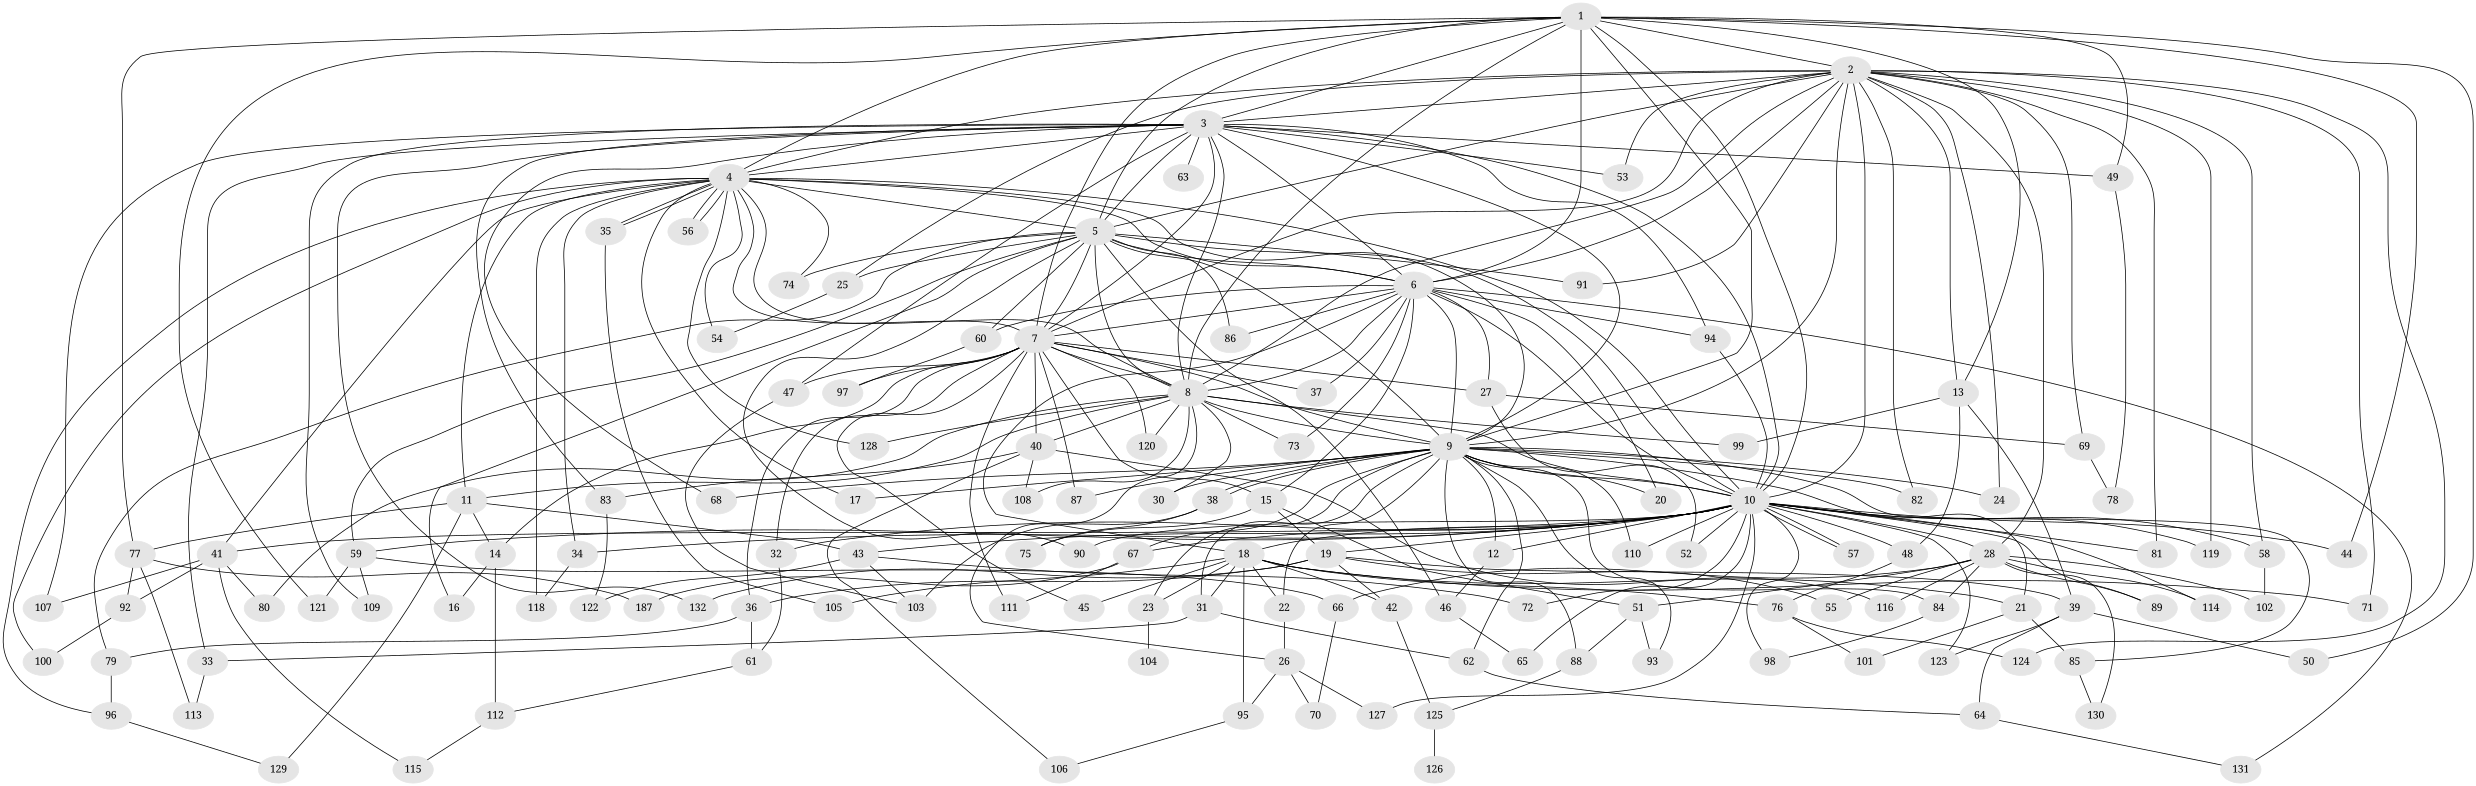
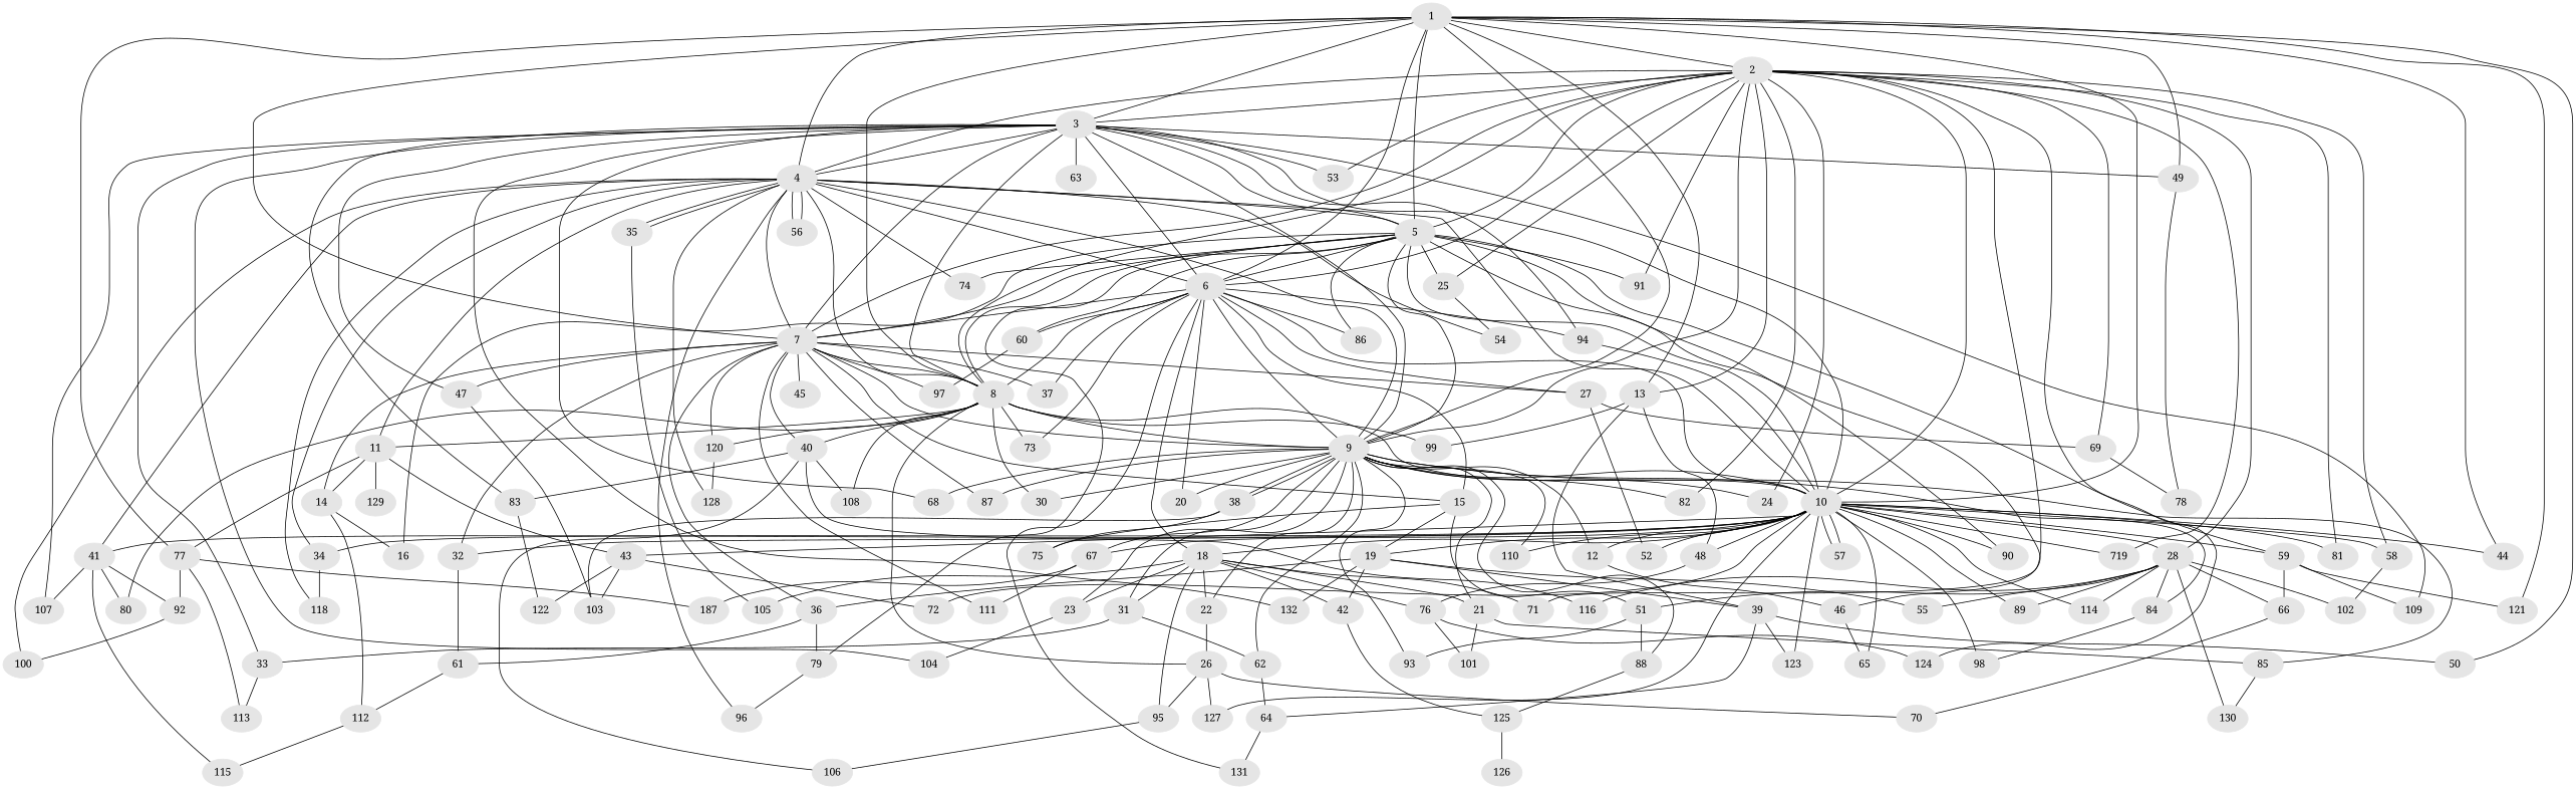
  graph {
    fontname="Noto Serif"
    node [color=gray90 fontname="Noto Serif" style=filled]
    edge [fontname="Noto Serif"]
    1
    2
    3
    4
    5
    6
    7
    8
    9
    10
    13
    44
    49
    50
    77
    121
    24
    25
    28
    53
    58
    69
    71
    81
    82
    91
-   119
+   119 [label=719]
    124
    33
    47
    63
    68
    83
    94
    104
    107
    109
    132
    11
-   17
    34
    35
    41
    54
    56
    74
    96
    100
    118
    128
    16
    46
    59
    60
    79
    86
    90
    15
    18
    20
    27
    37
    73
    131
    14
    32
    36
    40
    45
    87
    97
    111
    120
    26
    30
    80
    99
    108
    12
    21
    22
    23
    31
    38
    62
    67
    84
    85
    88
    93
    110
    19
    43
    48
    52
    57
    65
    72
    89
    98
    114
    123
    127
    39
    78
    113
    92
    n108 [label=187]
    51
    55
    66
    102
    116
    130
    103
    122
    129
    105
    115
    75
    42
    76
    95
    112
    61
    106
    70
    101
    64
    125
    126
    1 -- 2
    1 -- 3
    1 -- 4
    1 -- 5
    1 -- 6
    1 -- 7
    1 -- 8
    1 -- 9
    1 -- 10
    1 -- 13
    1 -- 44
    1 -- 49
    1 -- 50
    1 -- 77
    1 -- 121
    2 -- 3
    2 -- 4
    2 -- 5
    2 -- 6
    2 -- 7
    2 -- 8
    2 -- 9
    2 -- 10
    2 -- 13
    2 -- 24
    2 -- 25
    2 -- 28
    2 -- 53
    2 -- 58
    2 -- 69
    2 -- 71
    2 -- 81
    2 -- 82
    2 -- 91
    2 -- 119
    2 -- 124
    3 -- 4
    3 -- 5
    3 -- 6
    3 -- 7
    3 -- 8
    3 -- 9
    3 -- 10
    3 -- 49
    3 -- 53
    3 -- 33
    3 -- 47
    3 -- 63
    3 -- 68
    3 -- 83
    3 -- 94
+   3 -- 104
    3 -- 107
    3 -- 109
    3 -- 132
    4 -- 5
    4 -- 6
    4 -- 7
    4 -- 8
    4 -- 9
    4 -- 10
    4 -- 11
-   4 -- 17
    4 -- 34
    4 -- 35
    4 -- 35
    4 -- 41
    4 -- 54
    4 -- 56
    4 -- 56
    4 -- 74
    4 -- 96
    4 -- 100
    4 -- 118
    4 -- 128
    5 -- 6
    5 -- 7
    5 -- 8
    5 -- 9
    5 -- 10
    5 -- 25
    5 -- 91
    5 -- 74
    5 -- 16
    5 -- 46
    5 -- 59
    5 -- 60
    5 -- 79
    5 -- 86
    5 -- 90
    6 -- 7
    6 -- 8
    6 -- 9
    6 -- 10
    6 -- 94
    6 -- 60
    6 -- 86
    6 -- 15
    6 -- 18
    6 -- 20
    6 -- 27
    6 -- 37
    6 -- 73
    6 -- 131
    7 -- 8
    7 -- 9
    7 -- 47
    7 -- 15
    7 -- 27
    7 -- 37
    7 -- 14
    7 -- 32
    7 -- 36
    7 -- 40
    7 -- 45
    7 -- 87
    7 -- 97
    7 -- 111
    7 -- 120
    8 -- 9
    8 -- 10
    8 -- 11
-   8 -- 128
+   120 -- 128
    8 -- 73
    8 -- 40
    8 -- 120
    8 -- 26
    8 -- 30
    8 -- 80
    8 -- 99
    8 -- 108
    9 -- 10
    9 -- 24
    9 -- 82
    9 -- 68
-   9 -- 17
    9 -- 20
    9 -- 87
    9 -- 30
    9 -- 12
    9 -- 21
    9 -- 22
    9 -- 23
    9 -- 31
    9 -- 38
    9 -- 38
    9 -- 62
    9 -- 67
    9 -- 84
    9 -- 85
    9 -- 88
    9 -- 93
    9 -- 110
    10 -- 44
    10 -- 28
    10 -- 58
    10 -- 81
    10 -- 119
    10 -- 34
    10 -- 41
    10 -- 59
    10 -- 90
    10 -- 18
    10 -- 32
    10 -- 12
    10 -- 67
    10 -- 110
    10 -- 19
    10 -- 43
    10 -- 48
    10 -- 52
    10 -- 57
    10 -- 57
    10 -- 65
    10 -- 72
    10 -- 89
    10 -- 98
    10 -- 114
    10 -- 123
    10 -- 127
    13 -- 99
    13 -- 48
    13 -- 39
    49 -- 78
    77 -- 113
    77 -- 92
    77 -- n108
    25 -- 54
    28 -- 84
    28 -- 89
    28 -- 114
    28 -- 51
    28 -- 55
    28 -- 66
    28 -- 102
    28 -- 116
    28 -- 130
    58 -- 102
    69 -- 78
    33 -- 113
    47 -- 103
    83 -- 122
    94 -- 10
    11 -- 77
    11 -- 14
    11 -- 43
    11 -- 129
    34 -- 118
    35 -- 105
    41 -- 107
    41 -- 80
    41 -- 92
    41 -- 115
-   96 -- 129
    46 -- 65
    59 -- 121
    59 -- 109
    59 -- 66
    60 -- 97
    79 -- 96
    15 -- 19
    15 -- 51
    15 -- 75
    18 -- 71
-   18 -- 45
    18 -- 21
    18 -- 22
    18 -- 23
    18 -- 31
    18 -- 105
    18 -- 42
    18 -- 76
    18 -- 95
    27 -- 69
    27 -- 52
    14 -- 16
    14 -- 112
    32 -- 61
    36 -- 79
    36 -- 61
    40 -- 83
    40 -- 108
    40 -- 116
    40 -- 106
    26 -- 127
    26 -- 95
    26 -- 70
    12 -- 46
    21 -- 85
    21 -- 101
    22 -- 26
    23 -- 104
    31 -- 33
    31 -- 62
    38 -- 103
    38 -- 75
    62 -- 64
    67 -- 111
    67 -- n108
    84 -- 98
    85 -- 130
    88 -- 125
    19 -- 132
    19 -- 36
    19 -- 39
    19 -- 55
    19 -- 42
    43 -- 72
    43 -- 103
    43 -- 122
    48 -- 76
    39 -- 50
    39 -- 123
    39 -- 64
    92 -- 100
    51 -- 88
    51 -- 93
    66 -- 70
    42 -- 125
    76 -- 124
    76 -- 101
    95 -- 106
    112 -- 115
    61 -- 112
    64 -- 131
    125 -- 126
  }
